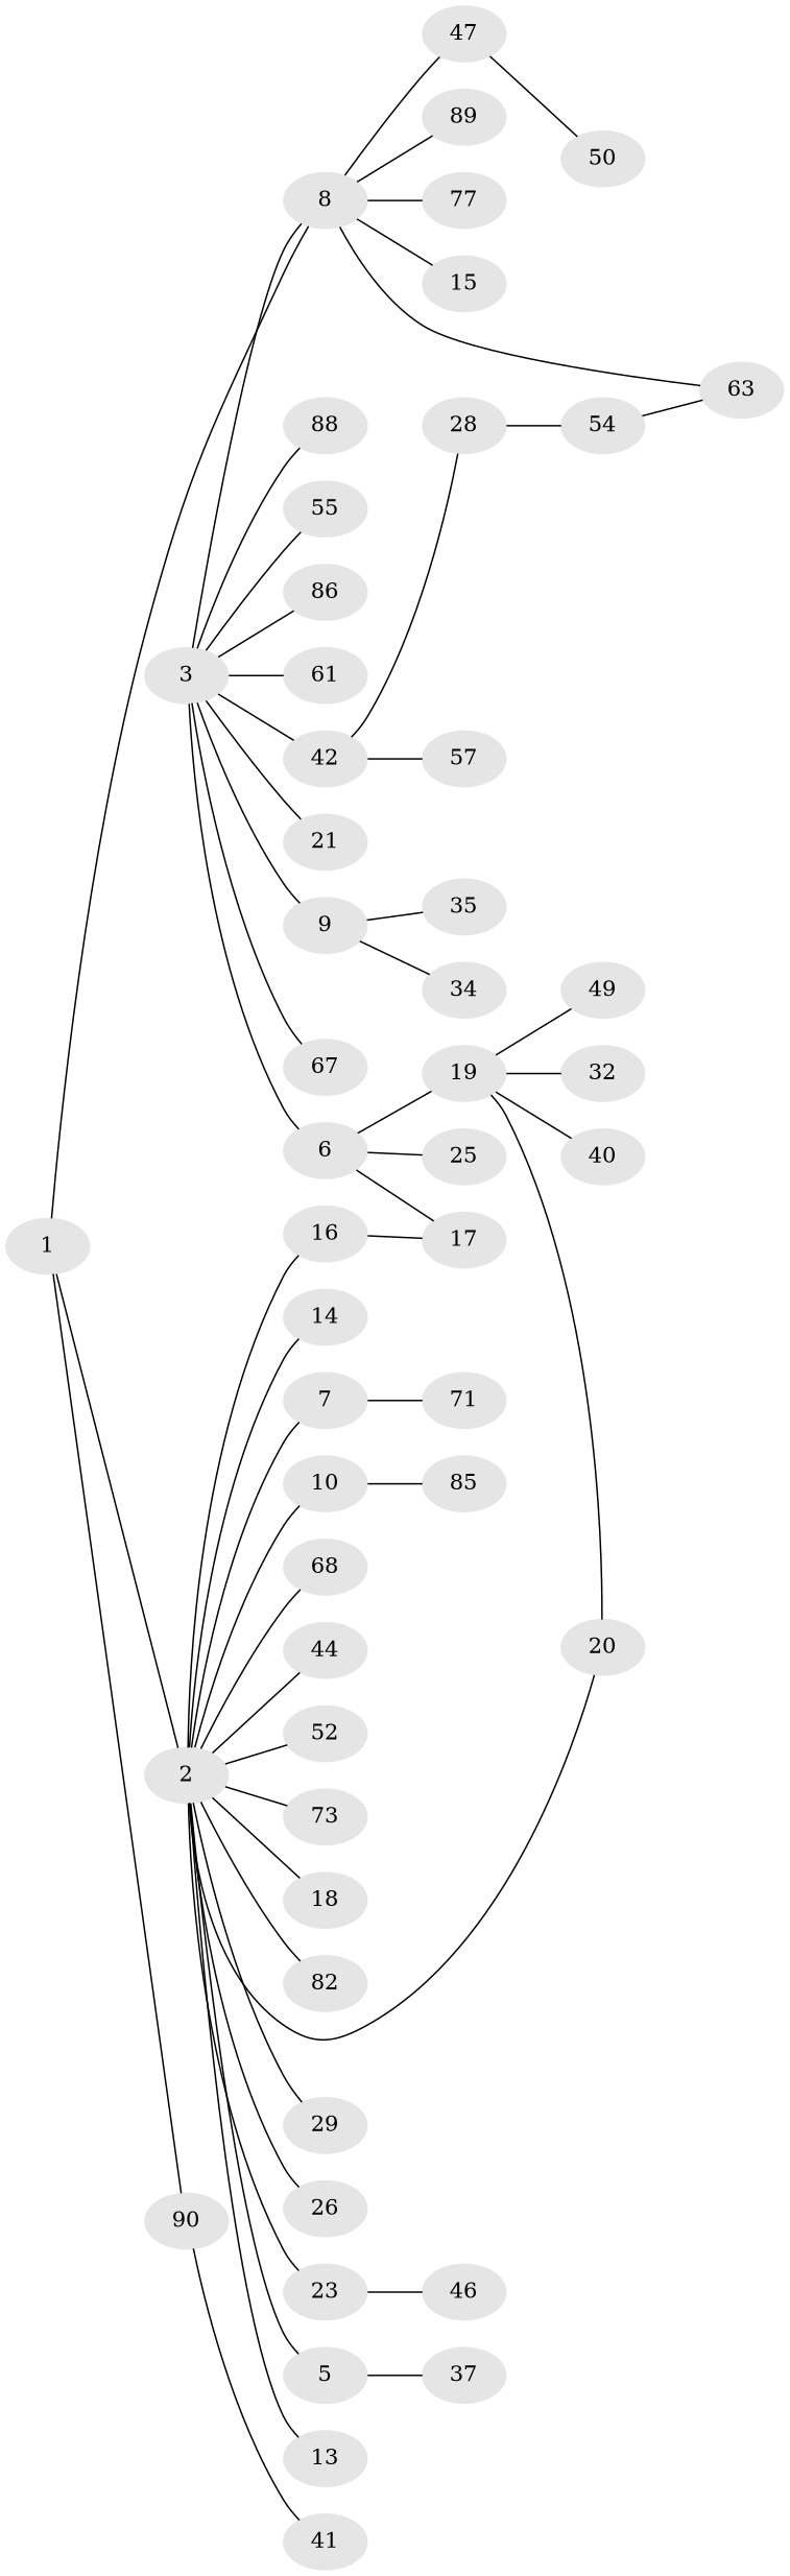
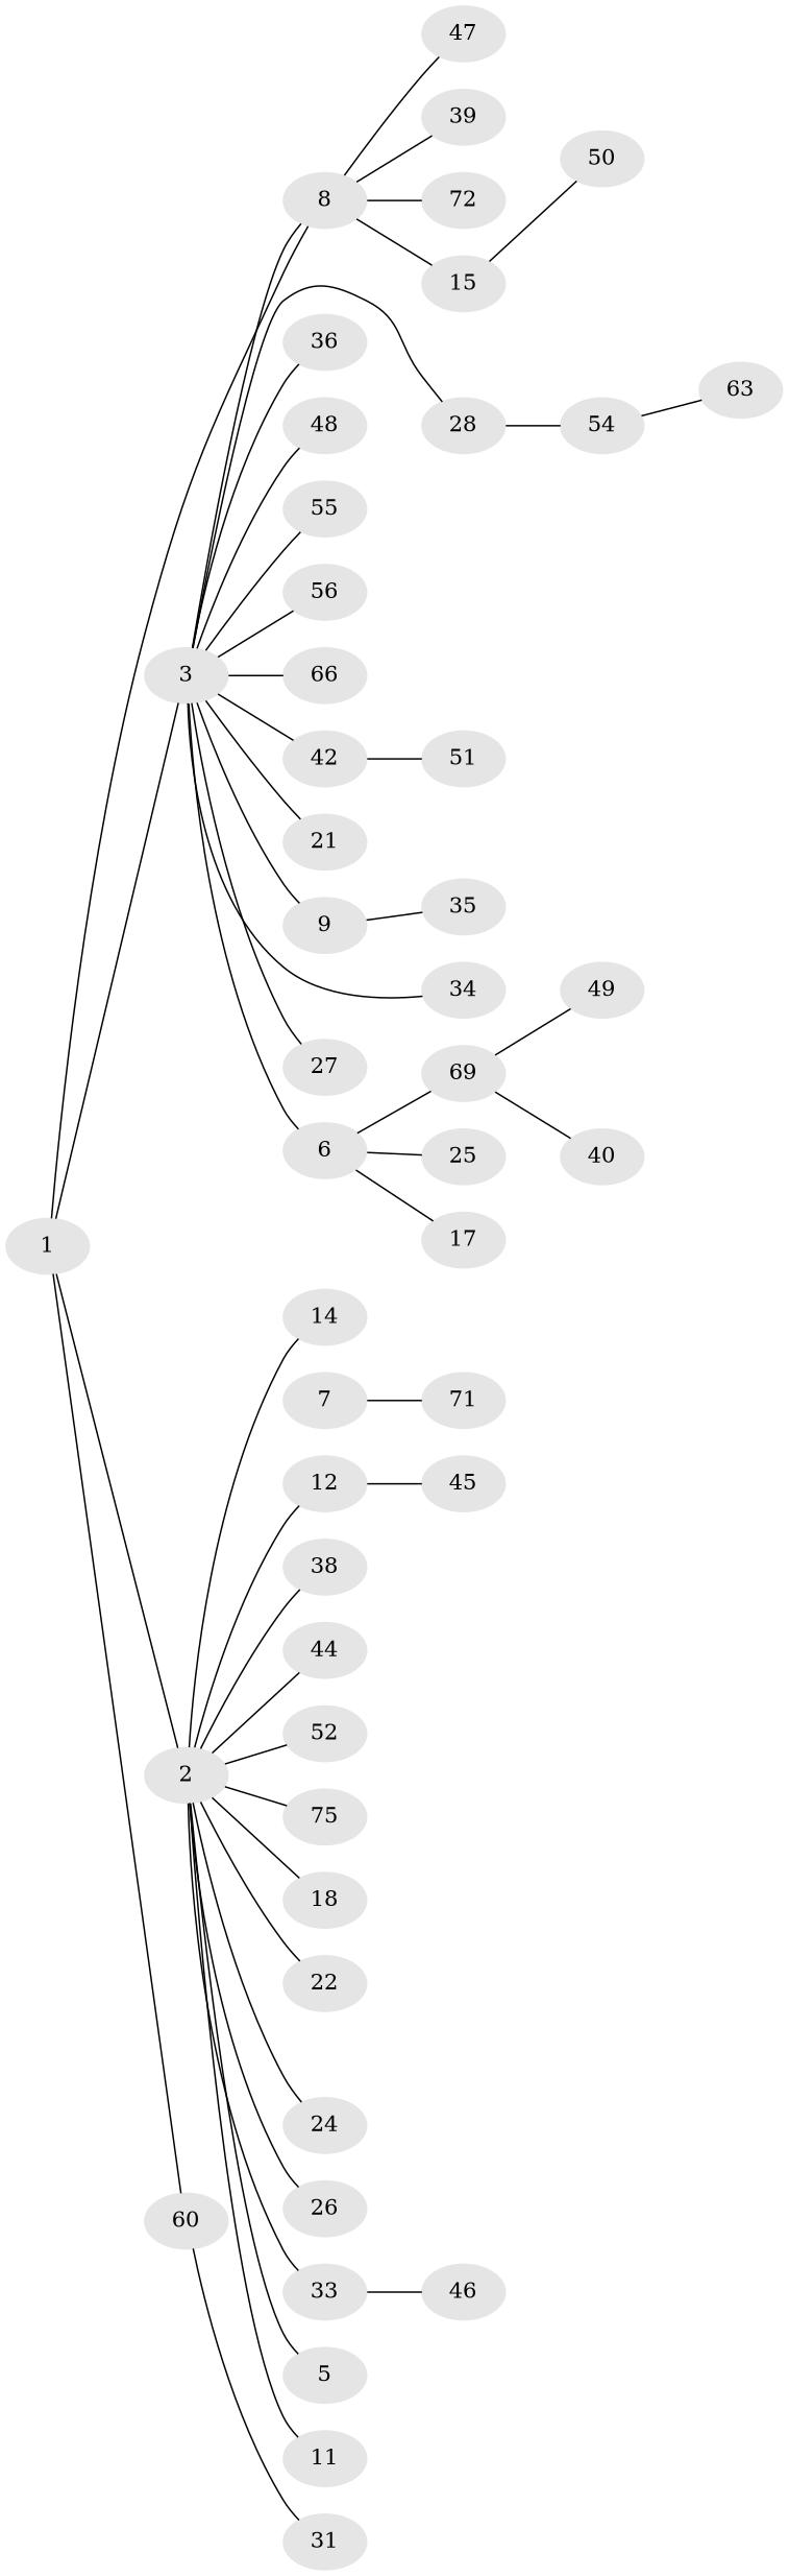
  graph {
    rankdir=LR
    node [color=gray90 style=filled]
    1 [super="+58"]
    2 [super="+10"]
    3 [super="+4"]
    8 [super="+70"]
-   60 [label=90]
+   60
    5 [super="+62"]
    7 [super="+13"]
-   11 [label=13]
-   12 [super="+53" label=10]
+   11
+   12 [super="+53"]
    14
-   16 [super="+30"]
    18
-   20
-   22 [label=82]
-   24 [label=29]
+   22
+   24
    26
-   33 [super="+65" label=23]
-   38 [label=68]
+   33 [super="+65"]
+   38
    44
    52
-   73
+   73 [label=75]
    6 [super="+41"]
    9 [super="+29"]
-   27 [label=67]
+   27
    28 [super="+43"]
    34 [super="+64"]
+   36 [super="+51"]
    42
-   48 [label=88]
+   48
    55
-   56 [label=86]
-   61
+   56
+   61 [label=66]
    21
    15 [super="+59"]
-   39 [label=89]
+   39
    47
    63 [super="+67"]
-   72 [label=77]
-   31 [label=41]
-   37
+   72
+   31
    71
-   45 [label=85]
+   45
    17 [super="+25"]
    46
-   19 [super="+69"]
+   19 [super="+69" label=69]
    n46 [label=25]
    35
    54 [super="+66"]
-   57 [super="+68"]
-   32
+   57 [super="+68" label=51]
    40
    49
    50
    1 -- 2
+   1 -- 3
    1 -- 8
    1 -- 60
    2 -- 5
-   2 -- 7 [weight=2]
    2 -- 11
    2 -- 12
    2 -- 14
-   2 -- 16
    2 -- 18
-   2 -- 20
    2 -- 22
    2 -- 24
    2 -- 26
    2 -- 33
    2 -- 38
    2 -- 44
    2 -- 52
    2 -- 73
    3 -- 8
    3 -- 6
    3 -- 9
    3 -- 27
-   42 -- 28
-   9 -- 34
+   3 -- 28
+   3 -- 34
+   3 -- 36 [weight=2]
    3 -- 42
    3 -- 48
    3 -- 55
    3 -- 56
    3 -- 61
    3 -- 21
    8 -- 15
    8 -- 39
    8 -- 47
-   8 -- 63
    8 -- 72
    60 -- 31
-   5 -- 37
    7 -- 71
    12 -- 45
-   16 -- 17
    33 -- 46
    6 -- 17
    6 -- 19
    6 -- n46
    9 -- 35
    28 -- 54
    42 -- 57
-   47 -- 50
-   19 -- 20
-   19 -- 32
+   15 -- 50
    19 -- 40
    19 -- 49
    54 -- 63
  }
